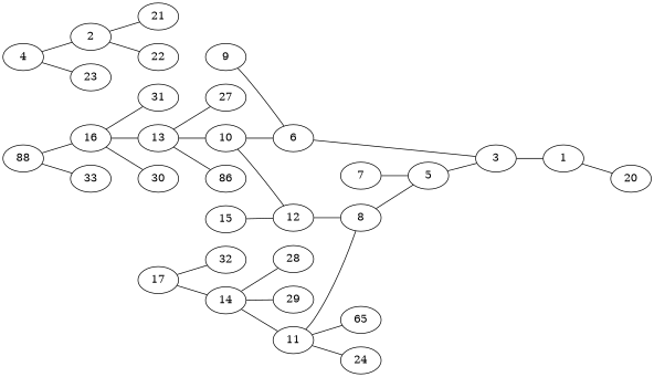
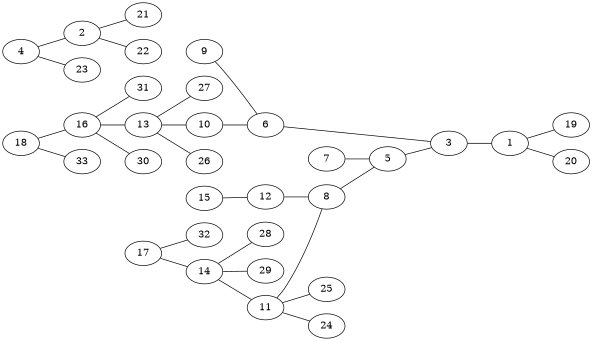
  graph {
    rankdir=LR
    node [chem=H]
    edge [valence=1]
    1 [chem=C]
+   19
    20
    2 [chem=C]
    21
    22
    3 [chem=N]
    4 [chem=O]
    23
    5 [chem=C]
    6 [chem=C]
    7 [chem=O]
    8 [chem=N]
    9 [chem=O]
    10 [chem=N]
    12 [chem=C]
    11 [chem=C]
    24
-   25 [label=65]
+   25
    13 [chem=C]
-   26 [label=86]
+   26
    27
    14 [chem=C]
    28
    29
    15 [chem=O]
    16 [chem=C]
    30
    31
    17 [chem=O]
    32
-   18 [chem=O label=88]
+   18 [chem=O]
    33
+   1 -- 19
    1 -- 20
    2 -- 21
    2 -- 22
    3 -- 1
    4 -- 2
    4 -- 23
    5 -- 3
    6 -- 3
    7 -- 5 [valence=2]
    8 -- 5
    9 -- 6 [valence=2]
    10 -- 6
-   10 -- 12
    12 -- 8
    11 -- 8
    11 -- 24
    11 -- 25
    13 -- 10
    13 -- 26
    13 -- 27
    14 -- 11
    14 -- 28
    14 -- 29
    15 -- 12 [valence=2]
    16 -- 13
    16 -- 30
    16 -- 31
    17 -- 14
    17 -- 32
    18 -- 16
    18 -- 33
  }
